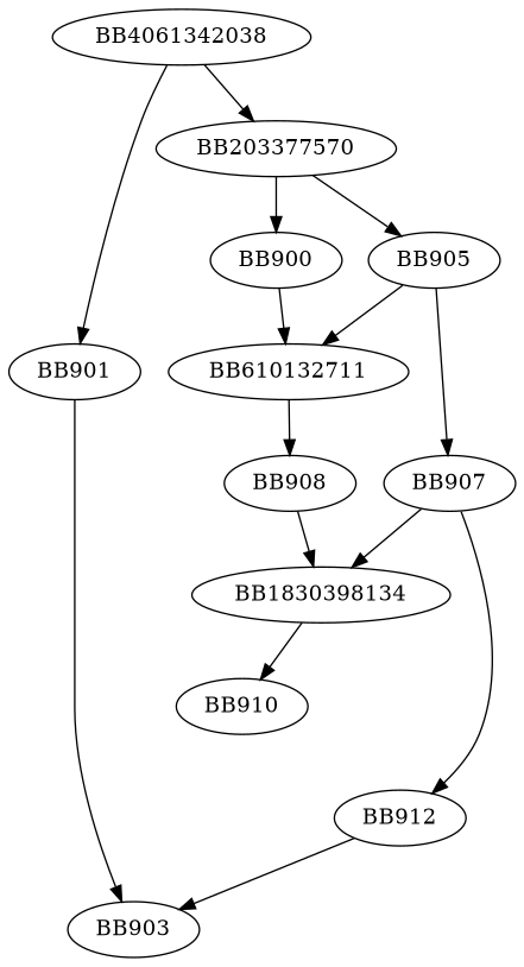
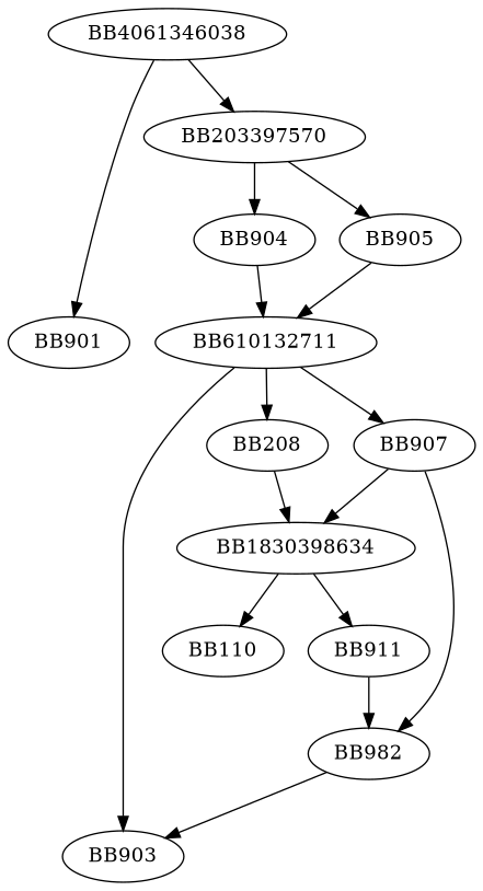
  digraph {
-   BB4061342038
+   BB4061342038 [label=BB4061346038]
    BB901
-   BB203377570
+   BB203377570 [label=BB203397570]
    BB903
-   BB904 [label=BB900]
+   BB904
    BB905
    BB610132711
    BB907
-   BB908
-   BB1830398134
-   BB912
-   BB910
+   BB908 [label=BB208]
+   BB1830398134 [label=BB1830398634]
+   BB912 [label=BB982]
+   BB910 [label=BB110]
+   BB911
    BB4061342038 -> BB901
    BB4061342038 -> BB203377570
-   BB901 -> BB903
+   BB610132711 -> BB903
    BB203377570 -> BB904
    BB203377570 -> BB905
    BB904 -> BB610132711
    BB905 -> BB610132711
-   BB905 -> BB907
+   BB610132711 -> BB907
    BB610132711 -> BB908
    BB907 -> BB1830398134
    BB907 -> BB912
    BB908 -> BB1830398134
    BB1830398134 -> BB910
+   BB1830398134 -> BB911
    BB912 -> BB903
+   BB911 -> BB912
  }
